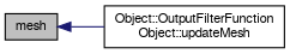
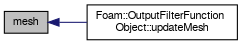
  digraph {
    rankdir=LR
    node [color=black fontname=FreeSans fontsize=10 shape=record]
    n1 [fillcolor=grey75 fontcolor=black height=0.2 label=mesh style=filled width=0.4]
-   n2 [height=0.2 label="Object::OutputFilterFunction\lObject::updateMesh" width=0.4]
+   n2 [height=0.2 label="Foam::OutputFilterFunction\lObject::updateMesh" width=0.4]
    n1 -> n2 [color=midnightblue dir=back fontname=FreeSans fontsize=10 labelfontname=FreeSans labelfontsize=10 style=solid]
  }
